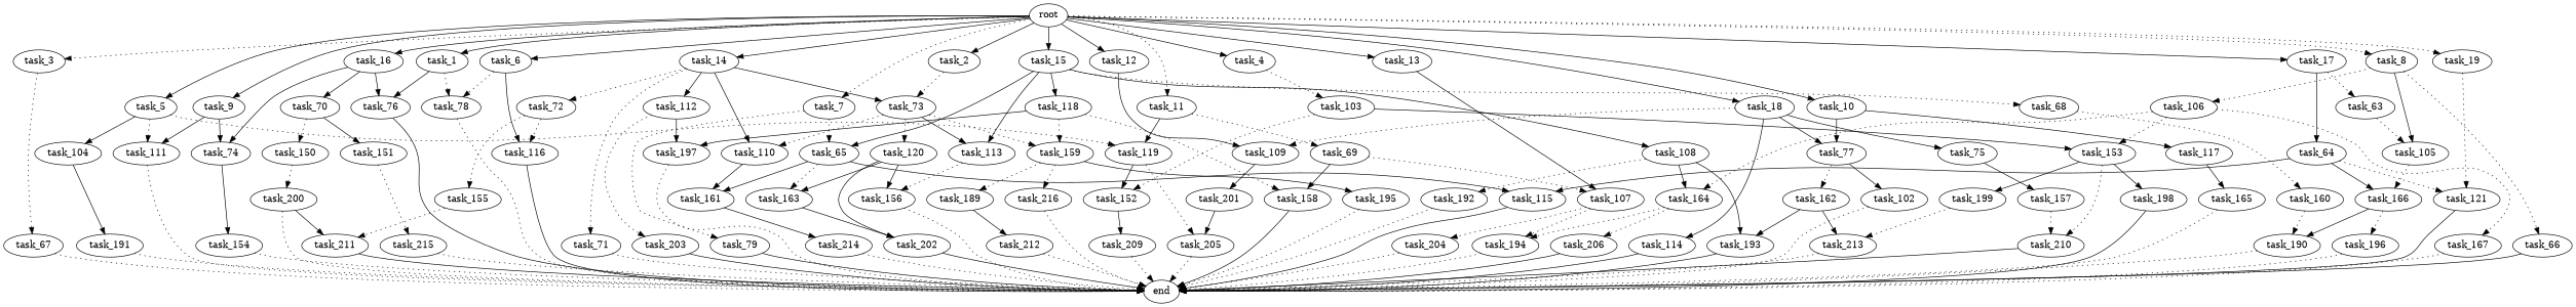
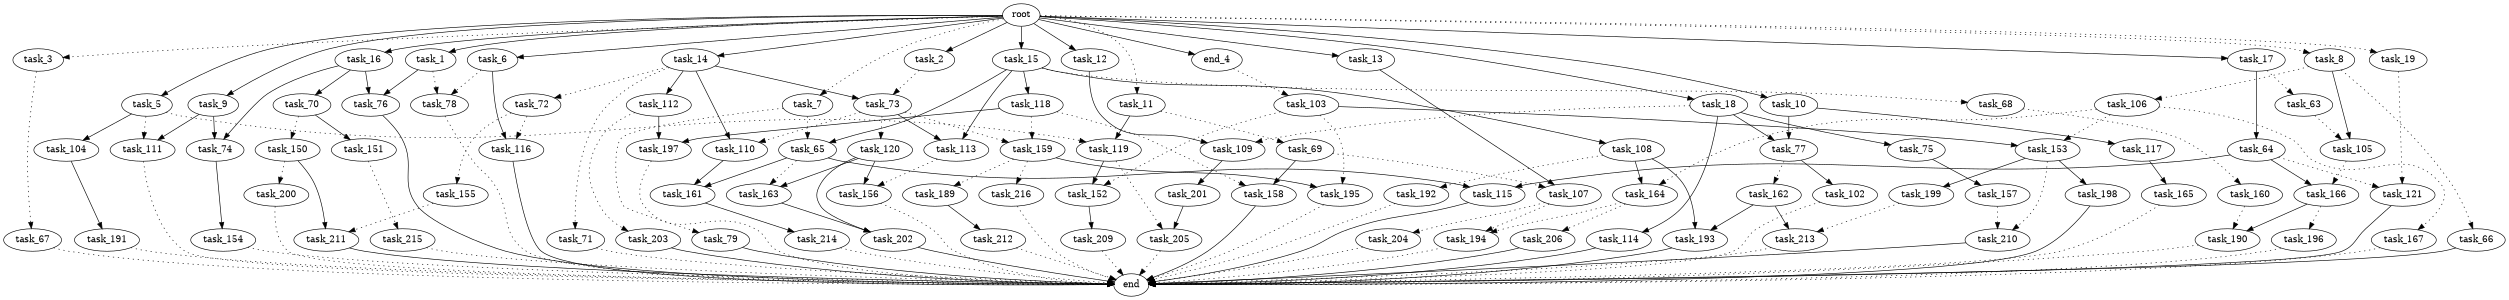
  digraph {
    edge [style=solid]
    root
    task_1
    task_2
    task_3
-   task_4
+   task_4 [label=end_4]
    task_5
    task_6
    task_7
    task_8
    task_9
    task_10
    task_11
    task_12
    task_13
    task_14
    task_15
    task_16
    task_17
    task_18
    task_19
    task_76
    task_78
    task_73
    task_67
    task_103
    task_104
    task_111
    task_119
    task_116
    task_65
    task_79
    task_66
    task_105
    task_106
    task_74
    task_77
    task_117
    task_69
    task_109
    task_107
    task_71
    task_72
    task_110
    task_112
    task_68
    task_108
    task_113
    task_118
    task_70
    task_63
    task_64
    task_75
    task_114
    task_121
    end
    task_120
    task_159
    task_152
    task_153
    task_195
    task_191
    task_205
    task_115
    task_161
    task_163
    task_166
    task_164
    task_167
    task_154
    task_102
    task_162
    task_165
    task_158
    task_201
    task_194
    task_204
    task_155
    task_197
    task_203
    task_160
    task_192
    task_193
    task_156
    task_150
    task_151
    task_157
    task_190
    task_196
    task_214
    task_202
    task_200
    task_211
    task_215
    task_189
    task_216
    task_210
    task_213
    task_209
    task_198
    task_199
    task_206
    task_212
    root -> task_1
    root -> task_2
    root -> task_3 [style=dotted]
    root -> task_4
    root -> task_5
    root -> task_6
    root -> task_7 [style=dotted]
    root -> task_8 [style=dotted]
    root -> task_9
    root -> task_10
    root -> task_11 [style=dotted]
    root -> task_12
    root -> task_13
    root -> task_14
    root -> task_15
    root -> task_16
    root -> task_17
    root -> task_18
    root -> task_19 [style=dotted]
    task_1 -> task_76
    task_1 -> task_78 [style=dotted]
    task_2 -> task_73 [style=dotted]
    task_3 -> task_67 [style=dotted]
    task_4 -> task_103 [style=dotted]
    task_5 -> task_104
    task_5 -> task_111 [style=dotted]
    task_5 -> task_119 [style=dotted]
    task_6 -> task_78 [style=dotted]
    task_6 -> task_116
    task_7 -> task_65 [style=dotted]
    task_7 -> task_79 [style=dotted]
    task_8 -> task_66 [style=dotted]
    task_8 -> task_105
    task_8 -> task_106 [style=dotted]
    task_9 -> task_111
    task_9 -> task_74
    task_10 -> task_77
    task_10 -> task_117
    task_11 -> task_119
    task_11 -> task_69 [style=dotted]
    task_12 -> task_109
    task_13 -> task_107
    task_14 -> task_73
    task_14 -> task_71 [style=dotted]
    task_14 -> task_72 [style=dotted]
    task_14 -> task_110
    task_14 -> task_112
    task_15 -> task_65
    task_15 -> task_68 [style=dotted]
    task_15 -> task_108
    task_15 -> task_113
    task_15 -> task_118
    task_16 -> task_76
    task_16 -> task_74
    task_16 -> task_70
    task_17 -> task_63 [style=dotted]
    task_17 -> task_64
    task_18 -> task_77
    task_18 -> task_109 [style=dotted]
    task_18 -> task_75
    task_18 -> task_114
    task_19 -> task_121 [style=dotted]
    task_76 -> end
    task_78 -> end [style=dotted]
    task_73 -> task_110 [style=dotted]
    task_73 -> task_113
    task_73 -> task_120 [style=dotted]
    task_73 -> task_159 [style=dotted]
    task_67 -> end [style=dotted]
    task_103 -> task_152 [style=dotted]
    task_103 -> task_153
+   task_103 -> task_195 [style=dotted]
    task_104 -> task_191
    task_111 -> end [style=dotted]
    task_119 -> task_152
    task_119 -> task_205 [style=dotted]
    task_116 -> end
    task_65 -> task_115
    task_65 -> task_161
    task_65 -> task_163 [style=dotted]
    task_79 -> end
    task_66 -> end
    task_105 -> task_166 [style=dotted]
    task_106 -> task_153 [style=dotted]
    task_106 -> task_164 [style=dotted]
    task_106 -> task_167 [style=dotted]
    task_74 -> task_154
    task_77 -> task_102
    task_77 -> task_162 [style=dotted]
    task_117 -> task_165
    task_69 -> task_107 [style=dotted]
    task_69 -> task_158
    task_109 -> task_201
    task_107 -> task_194 [style=dotted]
    task_107 -> task_204 [style=dotted]
    task_71 -> end [style=dotted]
    task_72 -> task_116 [style=dotted]
    task_72 -> task_155 [style=dotted]
    task_110 -> task_161
    task_112 -> task_197
    task_112 -> task_203 [style=dotted]
    task_68 -> task_160 [style=dotted]
    task_108 -> task_164
    task_108 -> task_192 [style=dotted]
    task_108 -> task_193
    task_113 -> task_156 [style=dotted]
    task_118 -> task_159 [style=dotted]
    task_118 -> task_158 [style=dotted]
    task_118 -> task_197
    task_70 -> task_150 [style=dotted]
    task_70 -> task_151
    task_63 -> task_105 [style=dotted]
    task_64 -> task_121 [style=dotted]
    task_64 -> task_115
    task_64 -> task_166
    task_75 -> task_157
    task_114 -> end
    task_121 -> end
    task_120 -> task_163
    task_120 -> task_156
    task_120 -> task_202
    task_159 -> task_195
    task_159 -> task_189 [style=dotted]
    task_159 -> task_216 [style=dotted]
    task_152 -> task_209
    task_153 -> task_210 [style=dotted]
    task_153 -> task_198
    task_153 -> task_199
    task_195 -> end [style=dotted]
    task_191 -> end [style=dotted]
    task_205 -> end [style=dotted]
    task_115 -> end
    task_161 -> task_214
    task_163 -> task_202
    task_166 -> task_190
    task_166 -> task_196 [style=dotted]
    task_164 -> task_194 [style=dotted]
    task_164 -> task_206 [style=dotted]
    task_167 -> end [style=dotted]
    task_154 -> end [style=dotted]
    task_102 -> end [style=dotted]
    task_162 -> task_193
    task_162 -> task_213
    task_165 -> end [style=dotted]
    task_158 -> end
    task_201 -> task_205
    task_194 -> end [style=dotted]
    task_204 -> end [style=dotted]
    task_155 -> task_211 [style=dotted]
    task_197 -> end [style=dotted]
    task_203 -> end
    task_160 -> task_190 [style=dotted]
    task_192 -> end [style=dotted]
    task_193 -> end
    task_156 -> end [style=dotted]
    task_150 -> task_200 [style=dotted]
-   task_200 -> task_211
+   task_150 -> task_211
    task_151 -> task_215 [style=dotted]
    task_157 -> task_210 [style=dotted]
    task_190 -> end [style=dotted]
    task_196 -> end [style=dotted]
    task_214 -> end [style=dotted]
    task_202 -> end
    task_200 -> end [style=dotted]
    task_211 -> end
    task_215 -> end [style=dotted]
    task_189 -> task_212
    task_216 -> end [style=dotted]
    task_210 -> end
    task_213 -> end [style=dotted]
    task_209 -> end [style=dotted]
    task_198 -> end
    task_199 -> task_213 [style=dotted]
    task_206 -> end
    task_212 -> end [style=dotted]
  }
